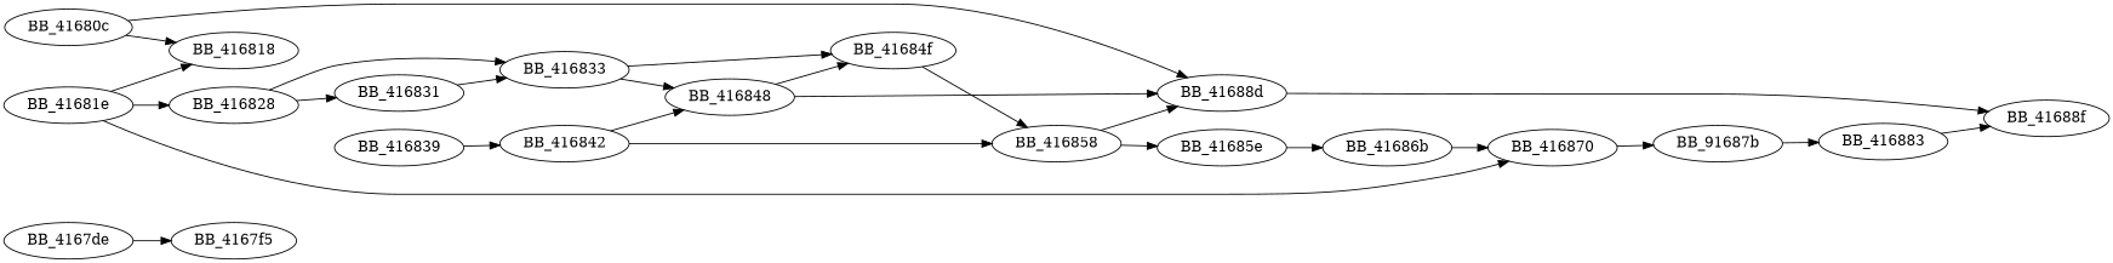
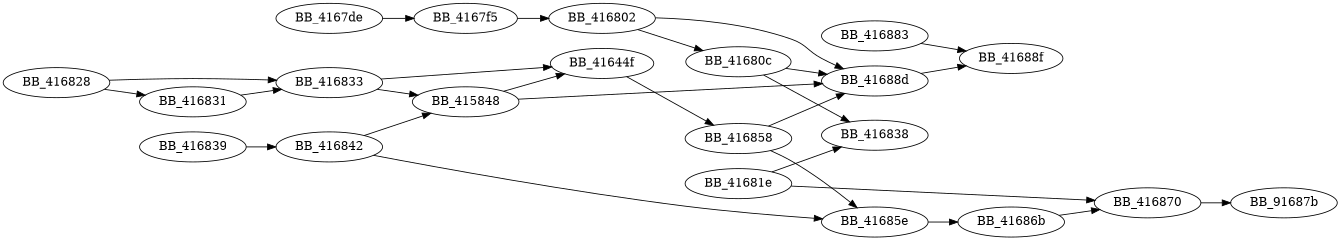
  digraph {
    rankdir=LR
    BB_4167de
    BB_4167f5
+   BB_416802
    BB_41680c
    BB_41688d
-   BB_416818
+   BB_416818 [label=BB_416838]
    BB_41688f
    BB_41681e
    BB_416828
    BB_416870
    BB_416831
    BB_416833
    n13 [label=BB_91687b]
-   BB_416848
-   BB_41684f
+   BB_416848 [label=BB_415848]
+   BB_41684f [label=BB_41644f]
    BB_416883
    BB_416839
    BB_416842
    BB_41685e
    BB_416858
    BB_41686b
    BB_4167de -> BB_4167f5
+   BB_4167f5 -> BB_416802
+   BB_416802 -> BB_41680c
+   BB_416802 -> BB_41688d
    BB_41680c -> BB_41688d
    BB_41680c -> BB_416818
    BB_41688d -> BB_41688f
    BB_41681e -> BB_416818
-   BB_41681e -> BB_416828
    BB_41681e -> BB_416870
    BB_416828 -> BB_416831
    BB_416828 -> BB_416833
    BB_416870 -> n13
    BB_416831 -> BB_416833
    BB_416833 -> BB_416848
    BB_416833 -> BB_41684f
-   n13 -> BB_416883
    BB_416848 -> BB_41688d
    BB_416848 -> BB_41684f
    BB_41684f -> BB_416858
    BB_416883 -> BB_41688f
    BB_416839 -> BB_416842
    BB_416842 -> BB_416848
-   BB_416842 -> BB_416858
+   BB_416842 -> BB_41685e
    BB_41685e -> BB_41686b
    BB_416858 -> BB_41688d
    BB_416858 -> BB_41685e
    BB_41686b -> BB_416870
  }
